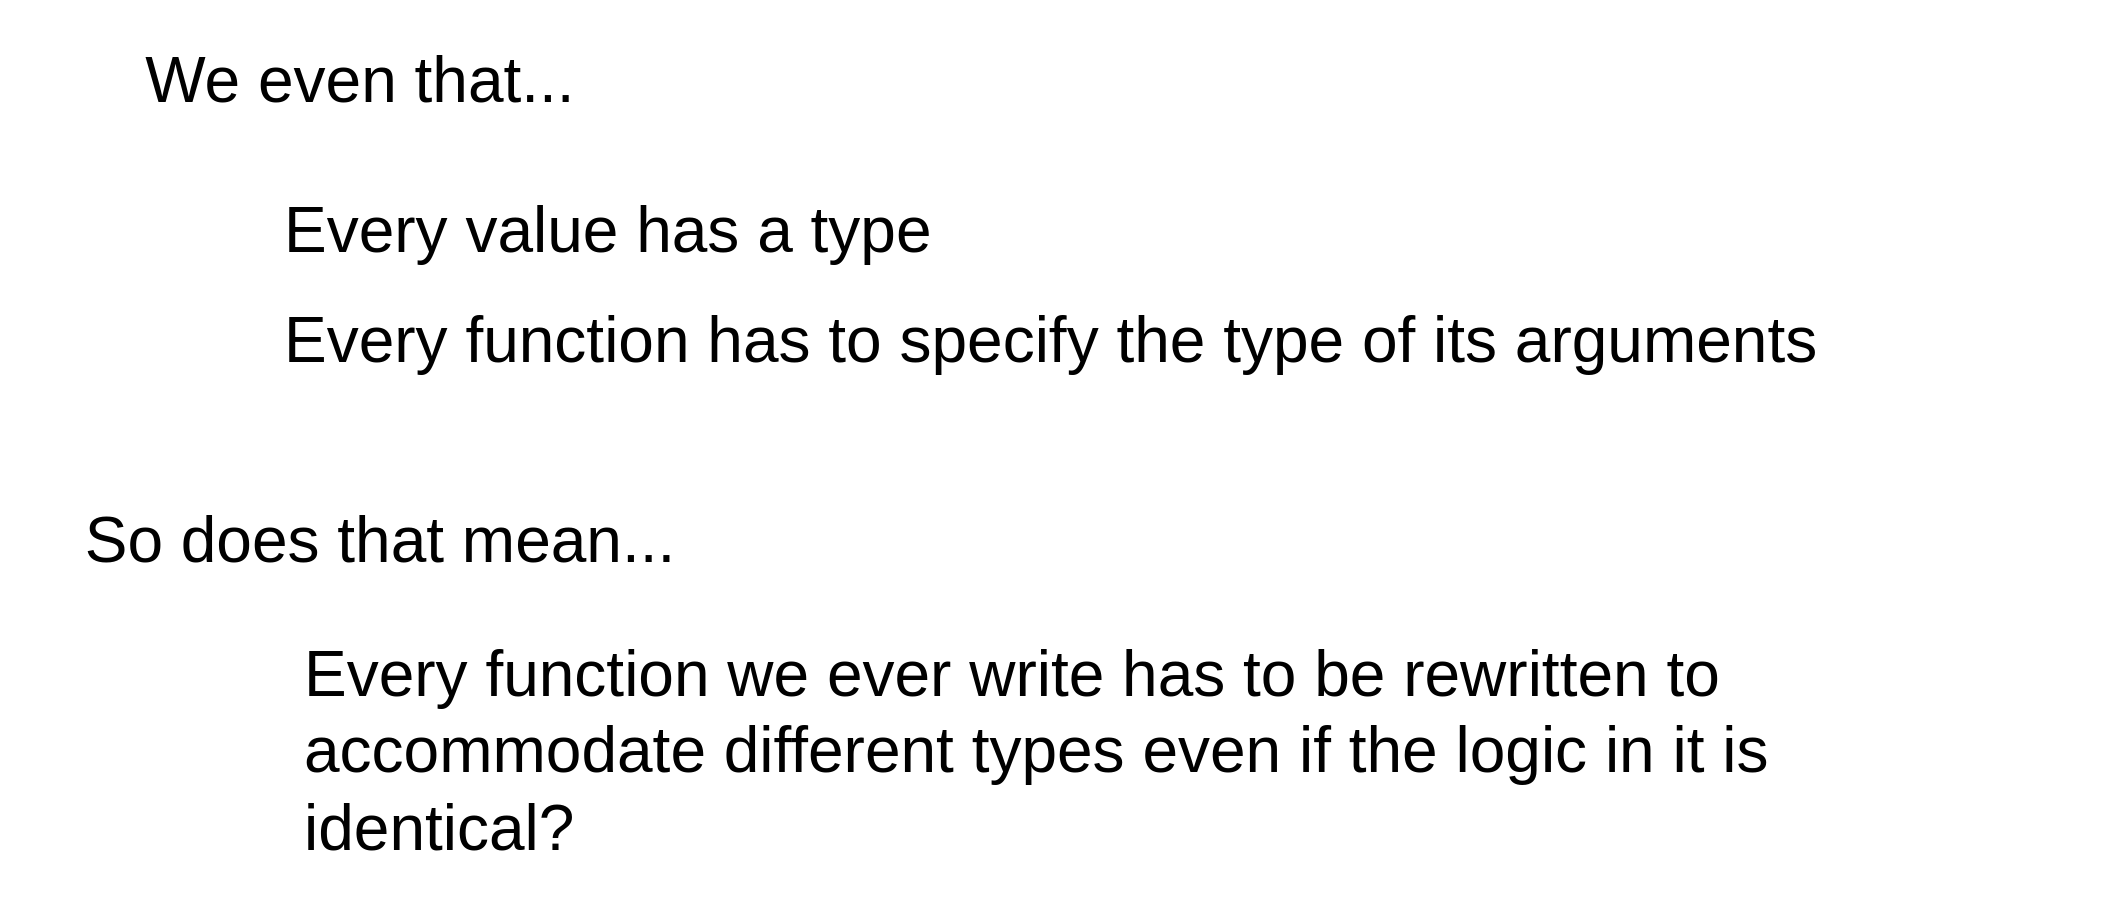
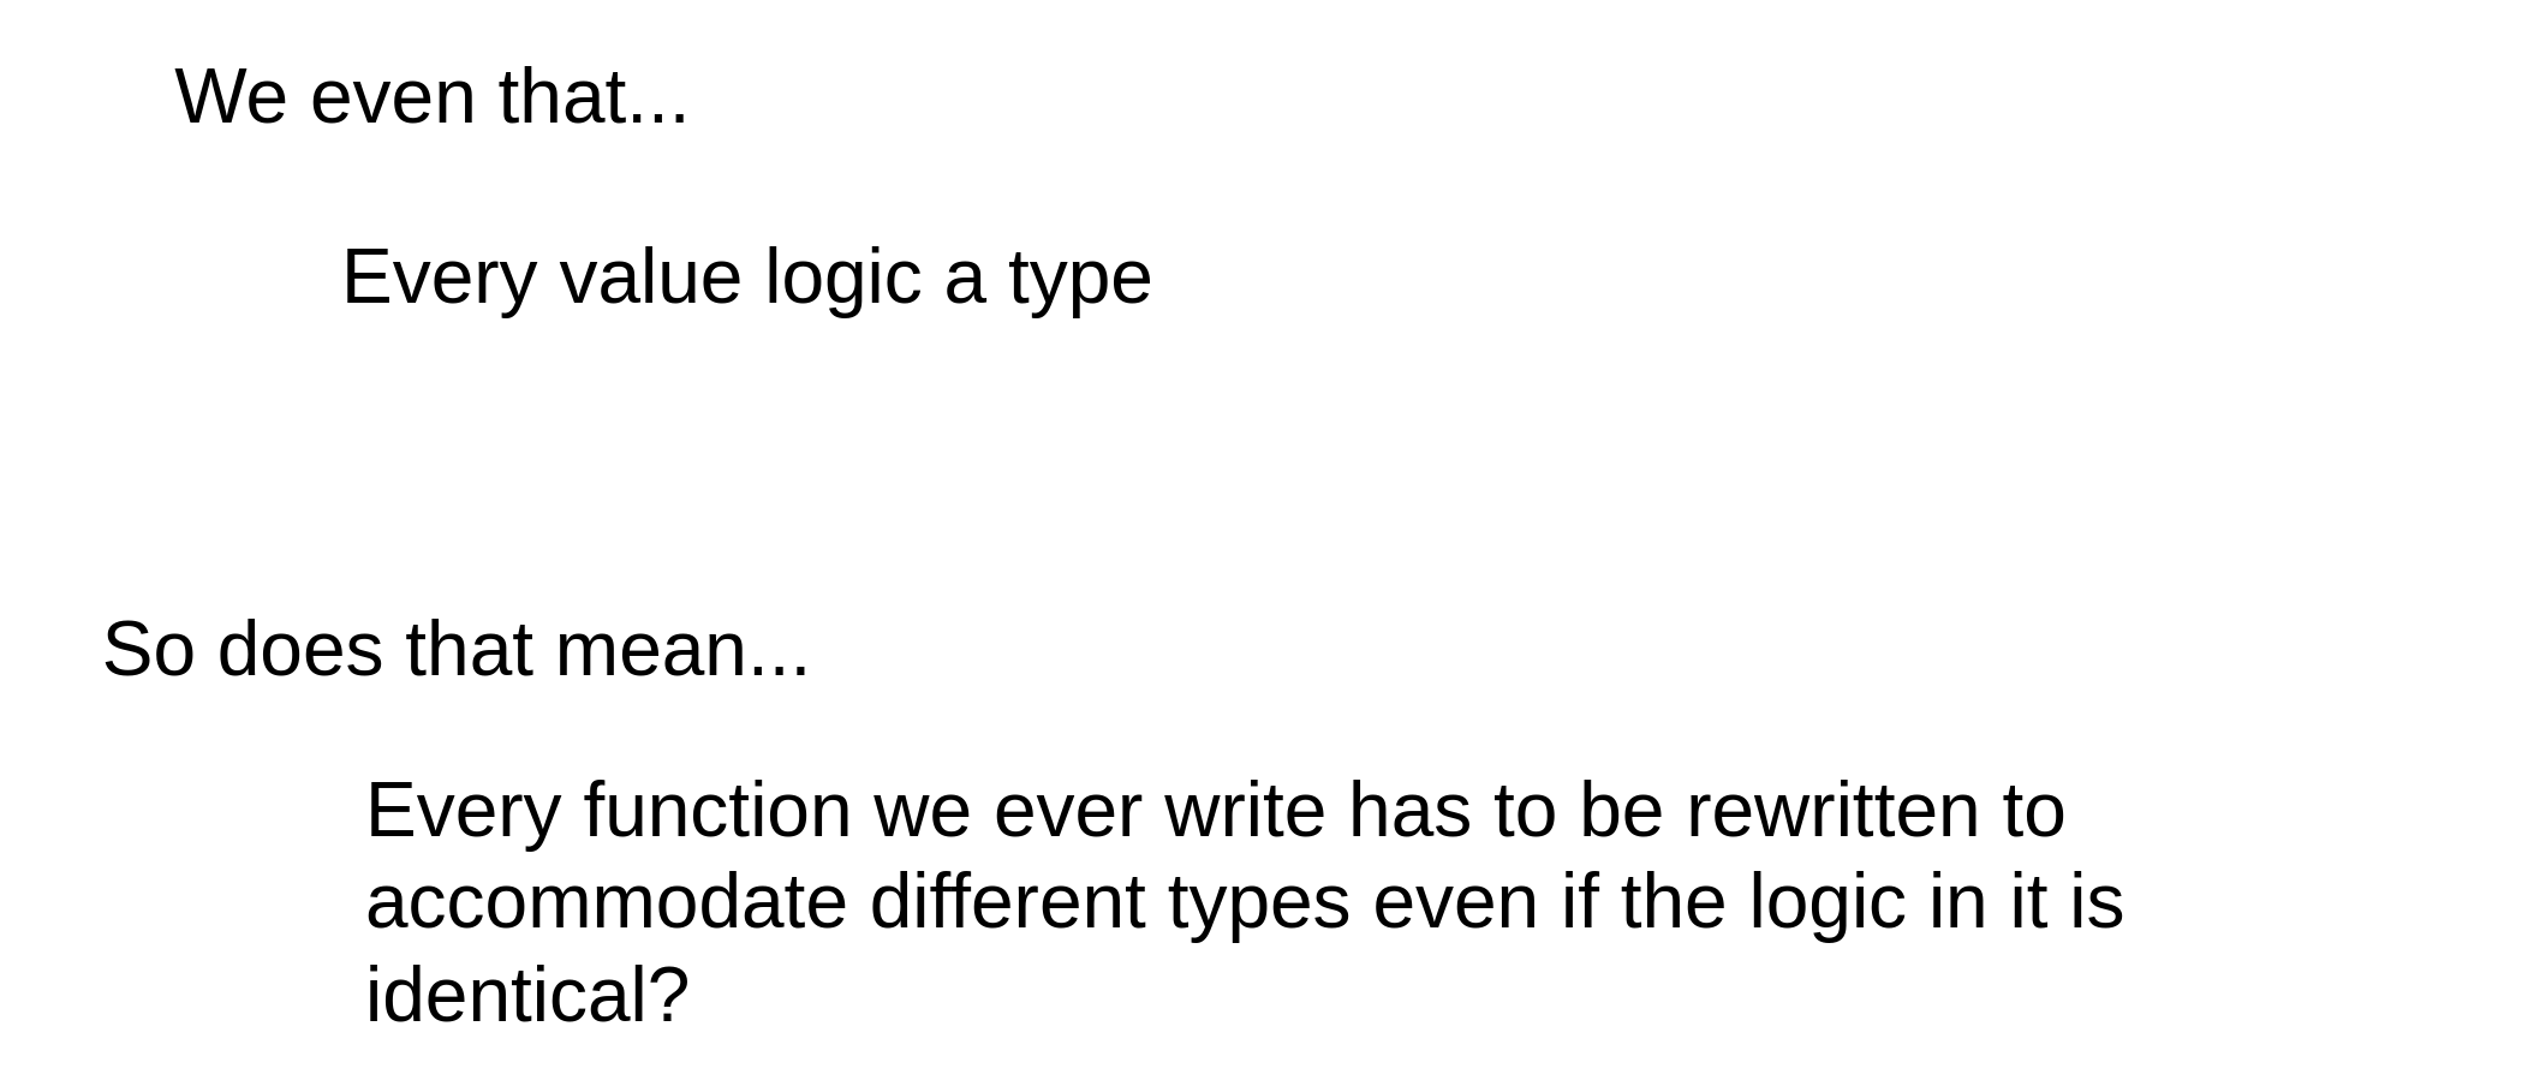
  <mxCell id="0" />
  <mxCell id="1" parent="0" />
  <mxCell id="2" value="We even that..." style="text;html=1;strokeColor=none;fillColor=none;align=center;verticalAlign=middle;whiteSpace=wrap;rounded=0;shadow=0;labelBackgroundColor=none;fontSize=32;fontColor=#000000;" vertex="1" parent="1"><mxGeometry x="20" y="20" width="320" height="40" as="geometry" /></mxCell>
- <mxCell id="3" value="Every value has a type&amp;nbsp;" style="text;html=1;strokeColor=none;fillColor=none;align=left;verticalAlign=middle;whiteSpace=wrap;rounded=0;shadow=0;labelBackgroundColor=none;fontSize=32;fontColor=#000000;" vertex="1" parent="1"><mxGeometry x="140" y="100" width="520" height="30" as="geometry" /></mxCell>
- <mxCell id="4" value="Every function has to specify the type of its arguments" style="text;html=1;strokeColor=none;fillColor=none;align=left;verticalAlign=middle;whiteSpace=wrap;rounded=0;shadow=0;labelBackgroundColor=none;fontSize=32;fontColor=#000000;" vertex="1" parent="1"><mxGeometry x="140" y="155" width="890" height="30" as="geometry" /></mxCell>
+ <mxCell id="3" value="Every value logic a type&amp;nbsp;" style="text;html=1;strokeColor=none;fillColor=none;align=left;verticalAlign=middle;whiteSpace=wrap;rounded=0;shadow=0;labelBackgroundColor=none;fontSize=32;fontColor=#000000;" vertex="1" parent="1"><mxGeometry x="140" y="100" width="520" height="30" as="geometry" /></mxCell>
  <mxCell id="5" value="So does that mean..." style="text;html=1;strokeColor=none;fillColor=none;align=center;verticalAlign=middle;whiteSpace=wrap;rounded=0;shadow=0;labelBackgroundColor=none;fontSize=32;fontColor=#000000;" vertex="1" parent="1"><mxGeometry x="30" y="250" width="320" height="40" as="geometry" /></mxCell>
  <mxCell id="6" value="Every function we ever write has to be rewritten to accommodate different types even if the logic in it is identical?" style="text;html=1;strokeColor=none;fillColor=none;align=left;verticalAlign=middle;whiteSpace=wrap;rounded=0;shadow=0;labelBackgroundColor=none;fontSize=32;fontColor=#000000;" vertex="1" parent="1"><mxGeometry x="150" y="320" width="830" height="110" as="geometry" /></mxCell>
